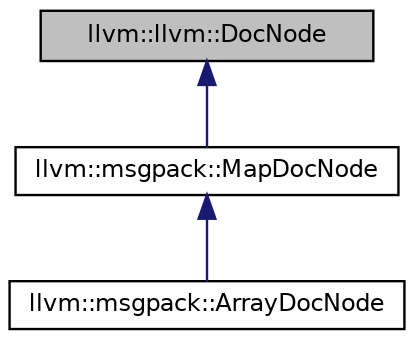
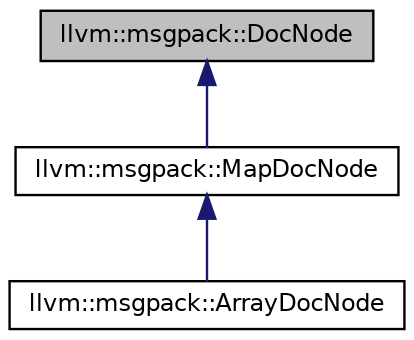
  digraph {
    node [color=black fontname=Helvetica fontsize=10 shape=record]
    edge [color=midnightblue dir=back fontname=Helvetica fontsize=10 labelfontname=Helvetica labelfontsize=10 style=solid]
-   n1 [fillcolor=grey75 fontcolor=black height=0.2 label="llvm::llvm::DocNode" style=filled width=0.4]
+   n1 [fillcolor=grey75 fontcolor=black height=0.2 label="llvm::msgpack::DocNode" style=filled width=0.4]
    n2 [height=0.2 label="llvm::msgpack::MapDocNode" width=0.4]
    n3 [height=0.2 label="llvm::msgpack::ArrayDocNode" width=0.4]
    n1 -> n2
    n2 -> n3
  }
